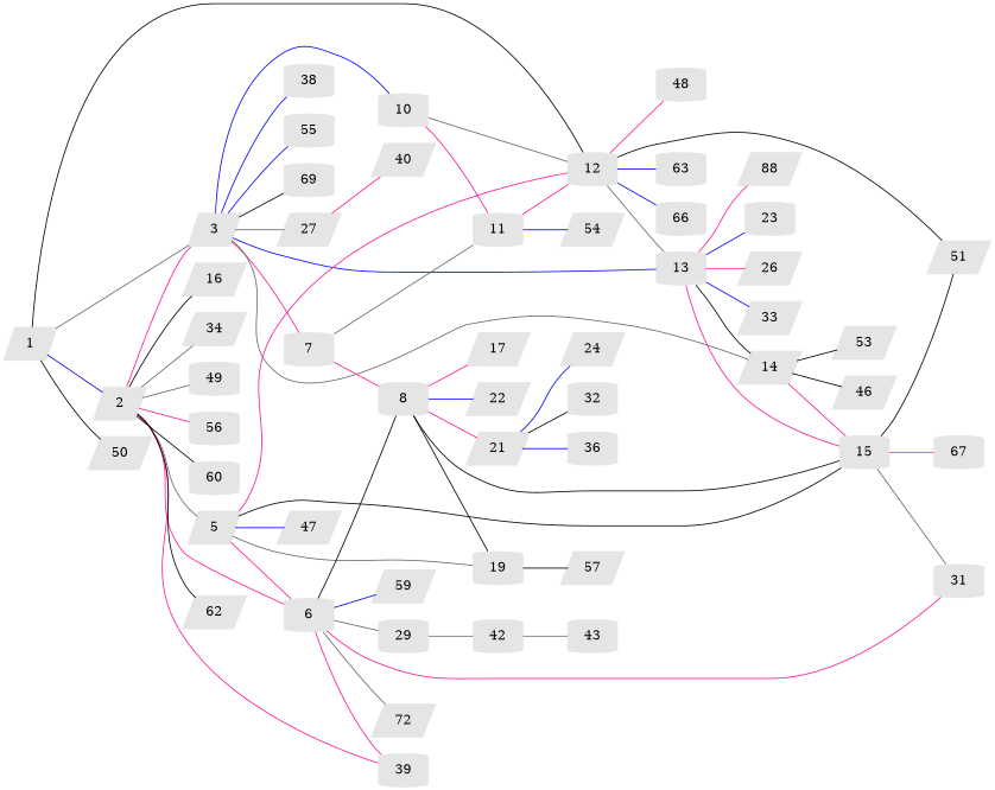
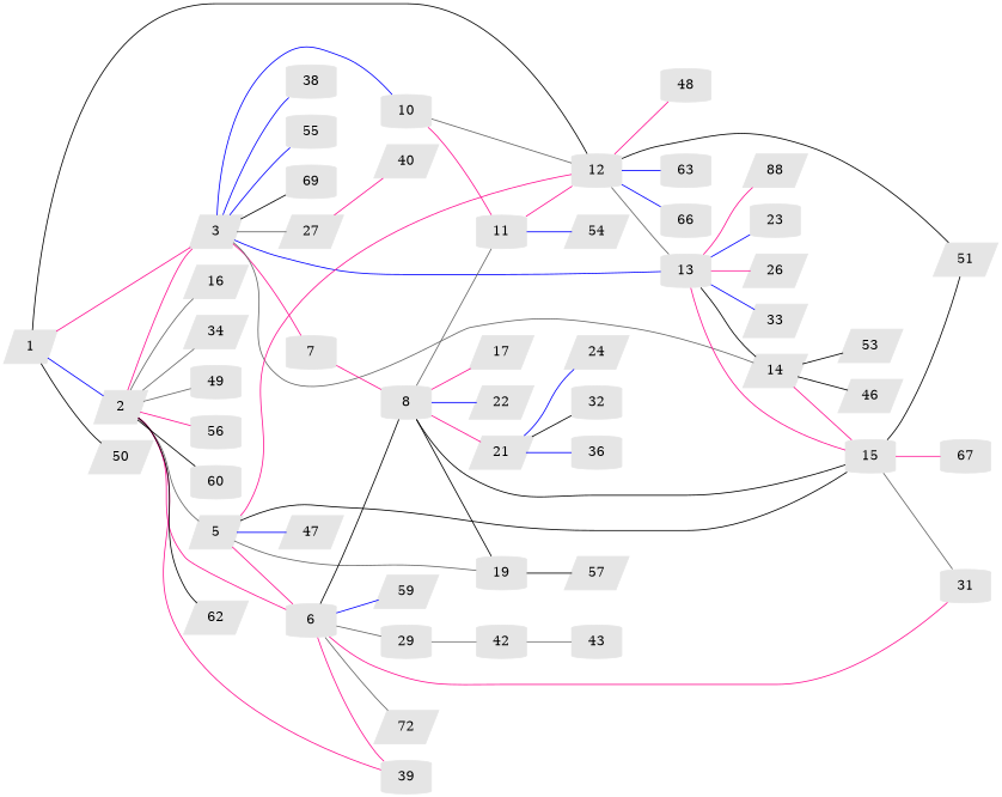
  graph {
    rankdir=LR
    node [color=gray90 shape=cylinder style=filled]
    edge [color=deeppink]
    1 [shape=parallelogram super="+37"]
    2 [shape=parallelogram super="+4"]
    3 [shape=parallelogram super="+35"]
    12 [super="+64"]
    50 [shape=parallelogram]
    5 [shape=parallelogram super="+25"]
    6 [super="+65"]
    16 [shape=parallelogram super="+45"]
    34 [shape=parallelogram]
    39
    49
    56
    60
    62 [shape=parallelogram]
    7
    13 [super="+41"]
    14 [shape=parallelogram super="+71"]
    27 [shape=parallelogram super="+30"]
    38
    55
    69
    10 [super="+52"]
    48
    51 [shape=parallelogram]
    63 [super="+68"]
    66
    47 [shape=parallelogram]
    15 [super="+20"]
    19 [super="+28"]
    8 [super="+9"]
    29
    31
    59 [shape=parallelogram]
    72 [shape=parallelogram]
    11 [super="+18"]
    23
    26 [shape=parallelogram]
    33 [shape=parallelogram]
    n39 [label=88 shape=parallelogram]
    46 [shape=parallelogram]
    53 [shape=parallelogram]
    40 [shape=parallelogram]
    67
    57 [shape=parallelogram]
    17 [shape=parallelogram]
    21 [shape=parallelogram super="+44"]
    22 [shape=parallelogram]
    42 [super="+61"]
    54 [shape=parallelogram]
    24 [shape=parallelogram]
    32
    36
    43 [super="+70"]
    1 -- 2 [color=blue]
-   1 -- 3 [color=gray40]
+   1 -- 3
    1 -- 12 [color=black]
    1 -- 50 [color=black]
    2 -- 3
    2 -- 5 [color=gray40]
    2 -- 6
-   2 -- 16 [color=black]
+   2 -- 16 [color=gray40]
    2 -- 34 [color=gray40]
    2 -- 39
    2 -- 49 [color=gray40]
    2 -- 56
    2 -- 60 [color=black]
    2 -- 62 [color=black]
    3 -- 7
    3 -- 13 [color=blue]
    3 -- 14 [color=gray40]
    3 -- 27 [color=gray40]
    3 -- 38 [color=blue]
    3 -- 55 [color=blue]
    3 -- 69 [color=black]
    3 -- 10 [color=blue]
    12 -- 13 [color=gray40]
    12 -- 48
    12 -- 51 [color=black]
    12 -- 63 [color=blue]
    12 -- 66 [color=blue]
    5 -- 12
    5 -- 6
    5 -- 47 [color=blue]
    5 -- 15 [color=black]
    5 -- 19 [color=gray40]
    6 -- 39
    6 -- 8 [color=black]
    6 -- 29 [color=gray40]
    6 -- 31
    6 -- 59 [color=blue]
    6 -- 72 [color=gray40]
    7 -- 8 [weight=2]
-   7 -- 11 [color=gray40]
+   8 -- 11 [color=gray40]
    13 -- 14 [color=black]
    13 -- 15
    13 -- 23 [color=blue]
    13 -- 26
    13 -- 33 [color=blue]
    13 -- n39
    14 -- 15
    14 -- 46 [color=black]
    14 -- 53 [color=black]
    27 -- 40
    10 -- 12 [color=gray40]
    10 -- 11
    15 -- 51 [color=black]
    15 -- 31 [color=gray40]
    15 -- 67
    19 -- 57 [color=black]
    8 -- 15 [color=black]
    8 -- 19 [color=black]
    8 -- 17
    8 -- 21
    8 -- 22 [color=blue]
    29 -- 42 [color=gray40]
    11 -- 12
    11 -- 54 [color=blue]
    21 -- 24 [color=blue]
    21 -- 32 [color=black]
    21 -- 36 [color=blue]
    42 -- 43 [color=gray40]
  }
